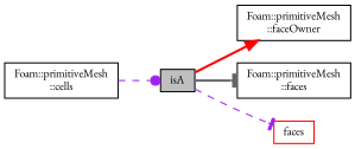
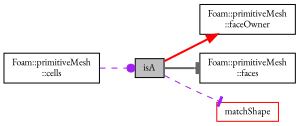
  digraph {
    fontname="EB Garamond"
    rankdir=LR
    node [color=black fontname="EB Garamond" fontsize=10 shape=record]
    edge [arrowhead=tee color=purple fontname="EB Garamond" fontsize=10 labelfontname=FreeSans labelfontsize=10 style=bold]
    n1 [fillcolor=grey75 fontcolor=black height=0.2 label=isA style=filled width=0.4]
    n2 [height=0.2 label="Foam::primitiveMesh\l::faceOwner" width=0.4]
    n3 [height=0.2 label="Foam::primitiveMesh\l::faces" width=0.4]
-   n4 [color=red height=0.2 label=faces width=0.4]
+   n4 [color=red height=0.2 label=matchShape width=0.4]
    n5 [height=0.2 label="Foam::primitiveMesh\l::cells" width=0.4]
    n1 -> n2 [arrowhead=normal color=red]
    n1 -> n3 [color=gray40]
    n1 -> n4 [style=dashed]
    n5 -> n1 [arrowhead=dot style=dashed]
  }
